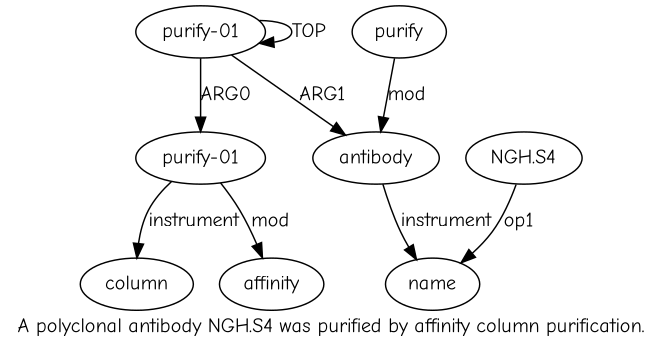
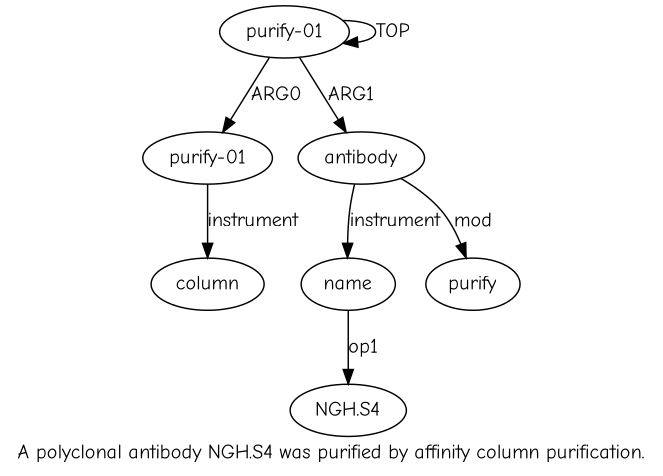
  digraph {
    fontname="Comic Neue"
    label="A polyclonal antibody NGH.S4 was purified by affinity column purification."
    node [color=black fontname="Comic Neue" gold_label="purify-01" test_label="purify-01"]
    edge [color=black fontname="Comic Neue" gold_label=mod test_label=mod]
    n1 [gold_ind=1 label="purify-01" test_ind=1]
    n2 [gold_ind=3 gold_label=column label=column test_ind=3 test_label=column]
-   n3 [gold_ind=2 gold_label=affinity label=affinity test_ind=2 test_label=affinity]
    n4 [gold_ind=0 label="purify-01" test_ind=0]
    n5 [gold_ind=4 gold_label=antibody label=antibody test_ind=4 test_label=antibody]
    n6 [gold_ind=5 gold_label=name label=name test_ind=5 test_label=name]
    n7 [gold_ind=6 gold_label=polyclonal label=purify test_ind=6 test_label=polyclonal]
    n8 [gold_ind=-1 gold_label="NGH.S4" label="NGH.S4" test_ind=-1 test_label="NGH.S4"]
    n1 -> n2 [gold_label=instrument label=instrument test_label=instrument]
-   n1 -> n3 [label=mod]
    n4 -> n1 [gold_label=ARG0 label=ARG0 test_label=ARG0]
    n4 -> n4 [gold_label=TOP label=TOP test_label=TOP]
    n4 -> n5 [gold_label=ARG1 label=ARG1 test_label=ARG1]
    n5 -> n6 [gold_label=name label=instrument test_label=name]
-   n7 -> n5 [label=mod]
-   n8 -> n6 [gold_label=op1 label=op1 test_label=op1]
+   n5 -> n7 [label=mod]
+   n6 -> n8 [gold_label=op1 label=op1 test_label=op1]
  }
